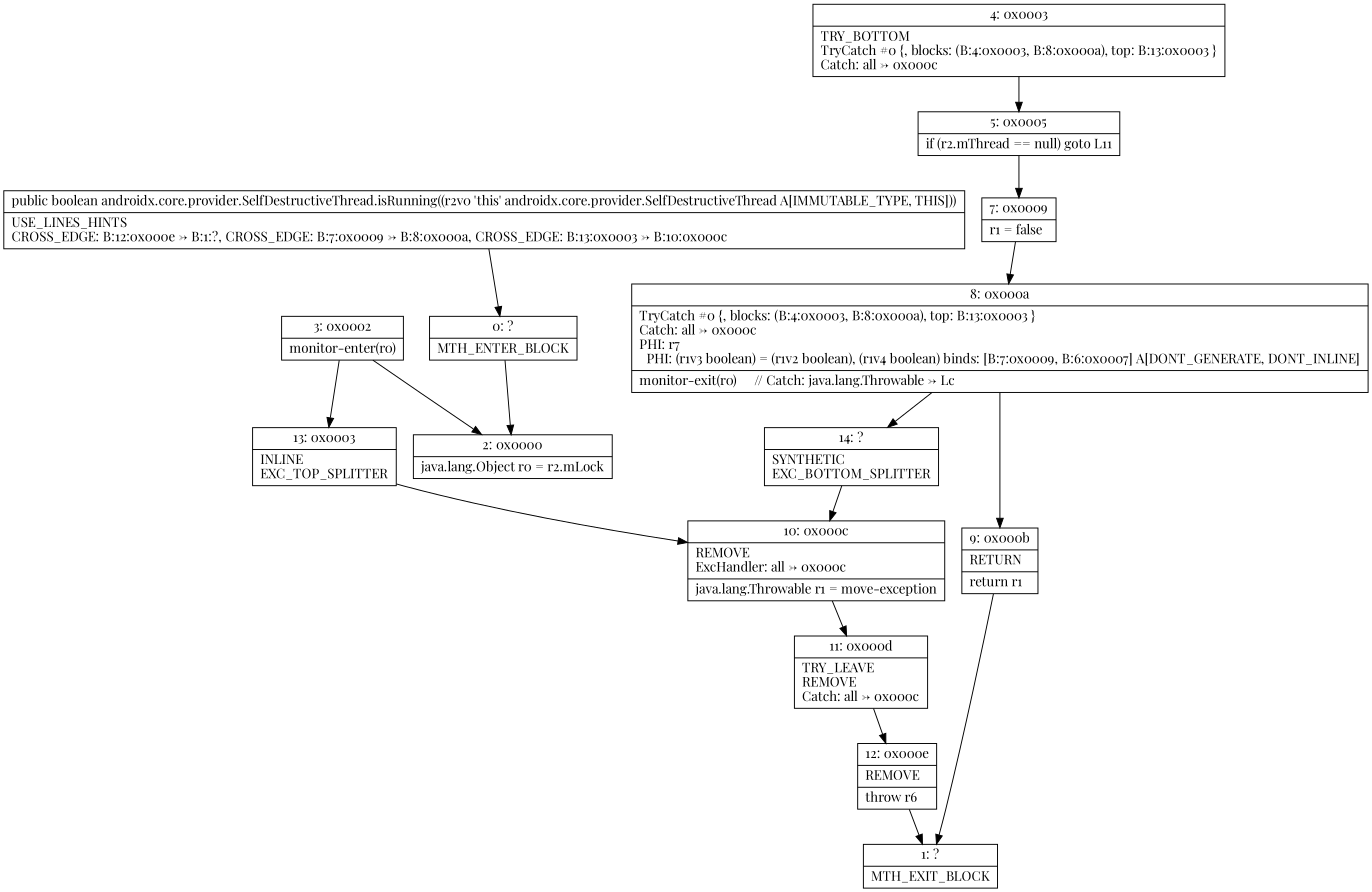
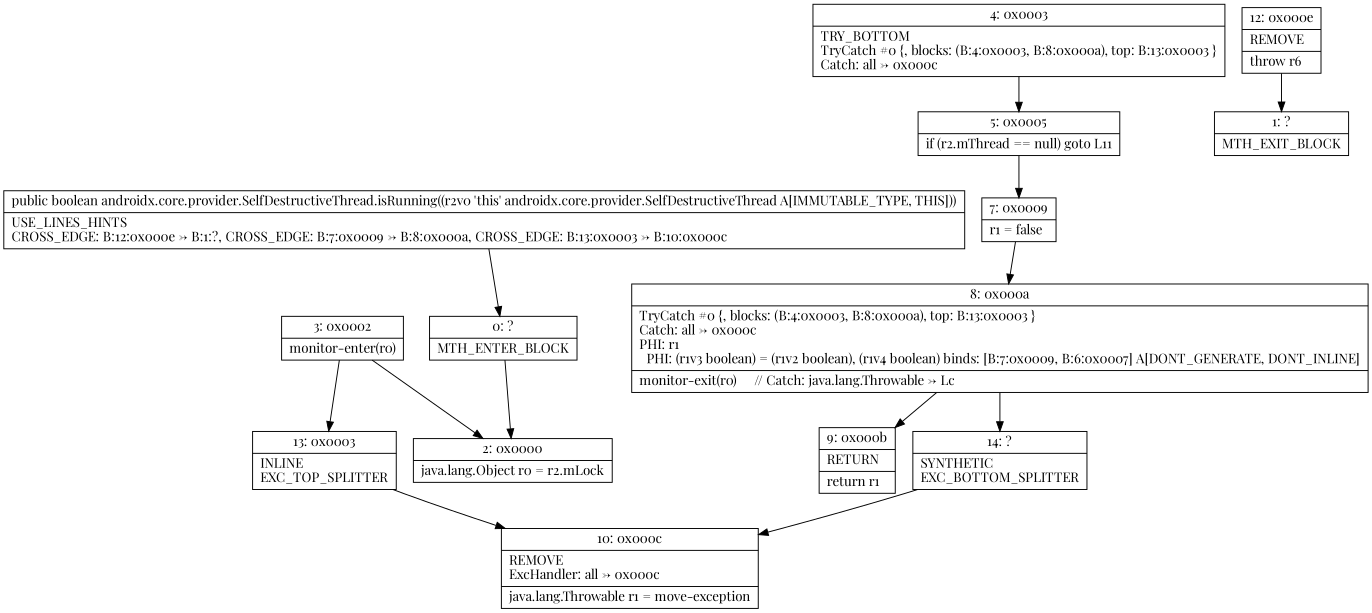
  digraph {
    fontname="Playfair Display"
    node [fontname="Playfair Display" shape=record]
    edge [fontname="Playfair Display"]
    n1 [label="{0\:\ ?|MTH_ENTER_BLOCK\l}"]
    n2 [label="{2\:\ 0x0000|java.lang.Object r0 = r2.mLock\l}"]
    n3 [label="{3\:\ 0x0002|monitor\-enter(r0)\l}"]
    n4 [label="{13\:\ 0x0003|INLINE\lEXC_TOP_SPLITTER\l}"]
    n5 [label="{10\:\ 0x000c|REMOVE\lExcHandler: all \-\> 0x000c\l|java.lang.Throwable r1 = move\-exception\l}"]
    n6 [label="{4\:\ 0x0003|TRY_BOTTOM\lTryCatch #0 \{, blocks: (B:4:0x0003, B:8:0x000a), top: B:13:0x0003 \}\lCatch: all \-\> 0x000c\l}"]
    n7 [label="{5\:\ 0x0005|if (r2.mThread == null) goto L11\l}"]
-   n8 [label="{11\:\ 0x000d|TRY_LEAVE\lREMOVE\lCatch: all \-\> 0x000c\l}"]
    n9 [label="{7\:\ 0x0009|r1 = false\l}"]
-   n10 [label="{8\:\ 0x000a|TryCatch #0 \{, blocks: (B:4:0x0003, B:8:0x000a), top: B:13:0x0003 \}\lCatch: all \-\> 0x000c\lPHI: r7 \l  PHI: (r1v3 boolean) = (r1v2 boolean), (r1v4 boolean) binds: [B:7:0x0009, B:6:0x0007] A[DONT_GENERATE, DONT_INLINE]\l|monitor\-exit(r0)     \/\/ Catch: java.lang.Throwable \-\> Lc\l}"]
+   n10 [label="{8\:\ 0x000a|TryCatch #0 \{, blocks: (B:4:0x0003, B:8:0x000a), top: B:13:0x0003 \}\lCatch: all \-\> 0x000c\lPHI: r1 \l  PHI: (r1v3 boolean) = (r1v2 boolean), (r1v4 boolean) binds: [B:7:0x0009, B:6:0x0007] A[DONT_GENERATE, DONT_INLINE]\l|monitor\-exit(r0)     \/\/ Catch: java.lang.Throwable \-\> Lc\l}"]
    n11 [label="{9\:\ 0x000b|RETURN\l|return r1\l}"]
    n12 [label="{14\:\ ?|SYNTHETIC\lEXC_BOTTOM_SPLITTER\l}"]
    n13 [label="{1\:\ ?|MTH_EXIT_BLOCK\l}"]
    n14 [label="{12\:\ 0x000e|REMOVE\l|throw r6\l}"]
    n15 [label="{public boolean androidx.core.provider.SelfDestructiveThread.isRunning((r2v0 'this' androidx.core.provider.SelfDestructiveThread A[IMMUTABLE_TYPE, THIS]))  | USE_LINES_HINTS\lCROSS_EDGE: B:12:0x000e \-\> B:1:?, CROSS_EDGE: B:7:0x0009 \-\> B:8:0x000a, CROSS_EDGE: B:13:0x0003 \-\> B:10:0x000c\l}"]
    n1 -> n2
    n3 -> n2
    n3 -> n4
    n4 -> n5
-   n5 -> n8
    n6 -> n7
    n7 -> n9
-   n8 -> n14
    n9 -> n10
    n10 -> n11
    n10 -> n12
-   n11 -> n13
    n12 -> n5
    n14 -> n13
    n15 -> n1
  }
